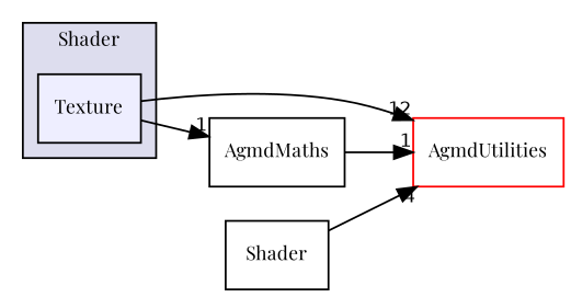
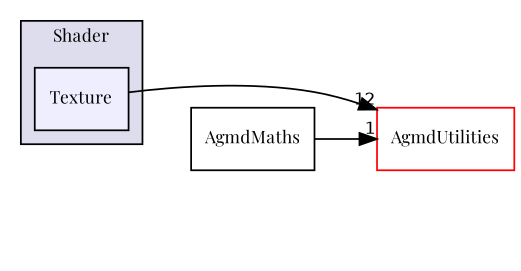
  digraph {
    compound=true
    fontname="Playfair Display"
    rankdir=LR
    node [fontname="Playfair Display" fontsize=10 shape=box]
    edge [fontname="Playfair Display" headlabel=1 labeldistance=1.5 labelfontname=Helvetica labelfontsize=10]
    n1 [fillcolor="#eeeeff" label=Texture pencolor=black style=filled]
    n2 [color=red fillcolor=white label=AgmdUtilities style=filled]
    n3 [label=AgmdMaths]
-   n4 [label=Shader]
    subgraph cluster_1 {
      bgcolor="#ddddee"
      fontsize=10
      label=Shader
      pencolor=black
      n1
    }
    n1 -> n2 [headlabel=12]
-   n1 -> n3
    n3 -> n2
-   n4 -> n2 [headlabel=4]
  }
